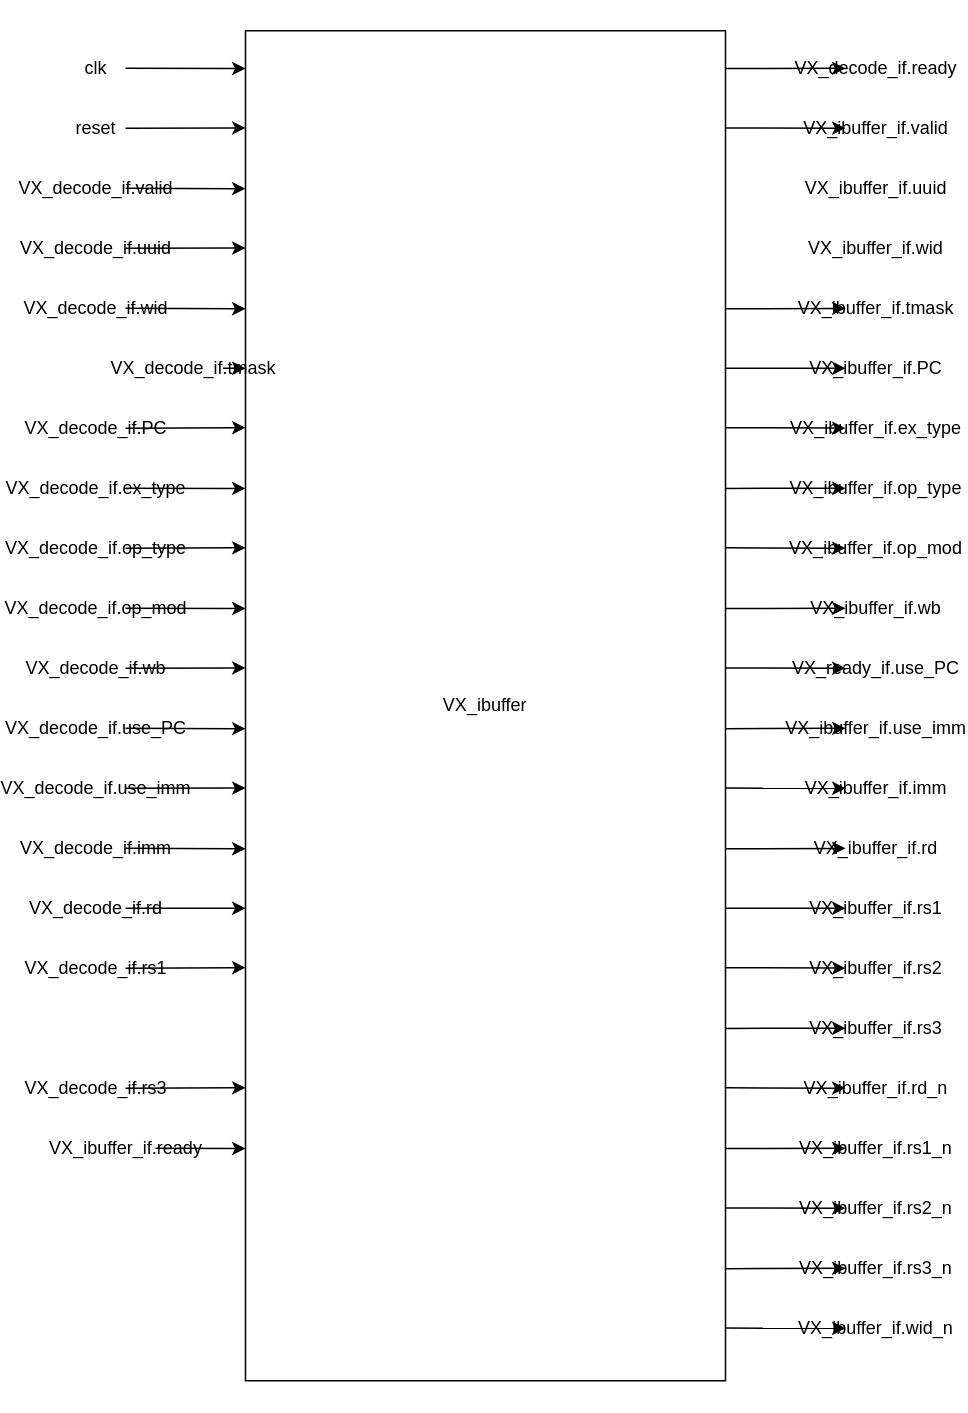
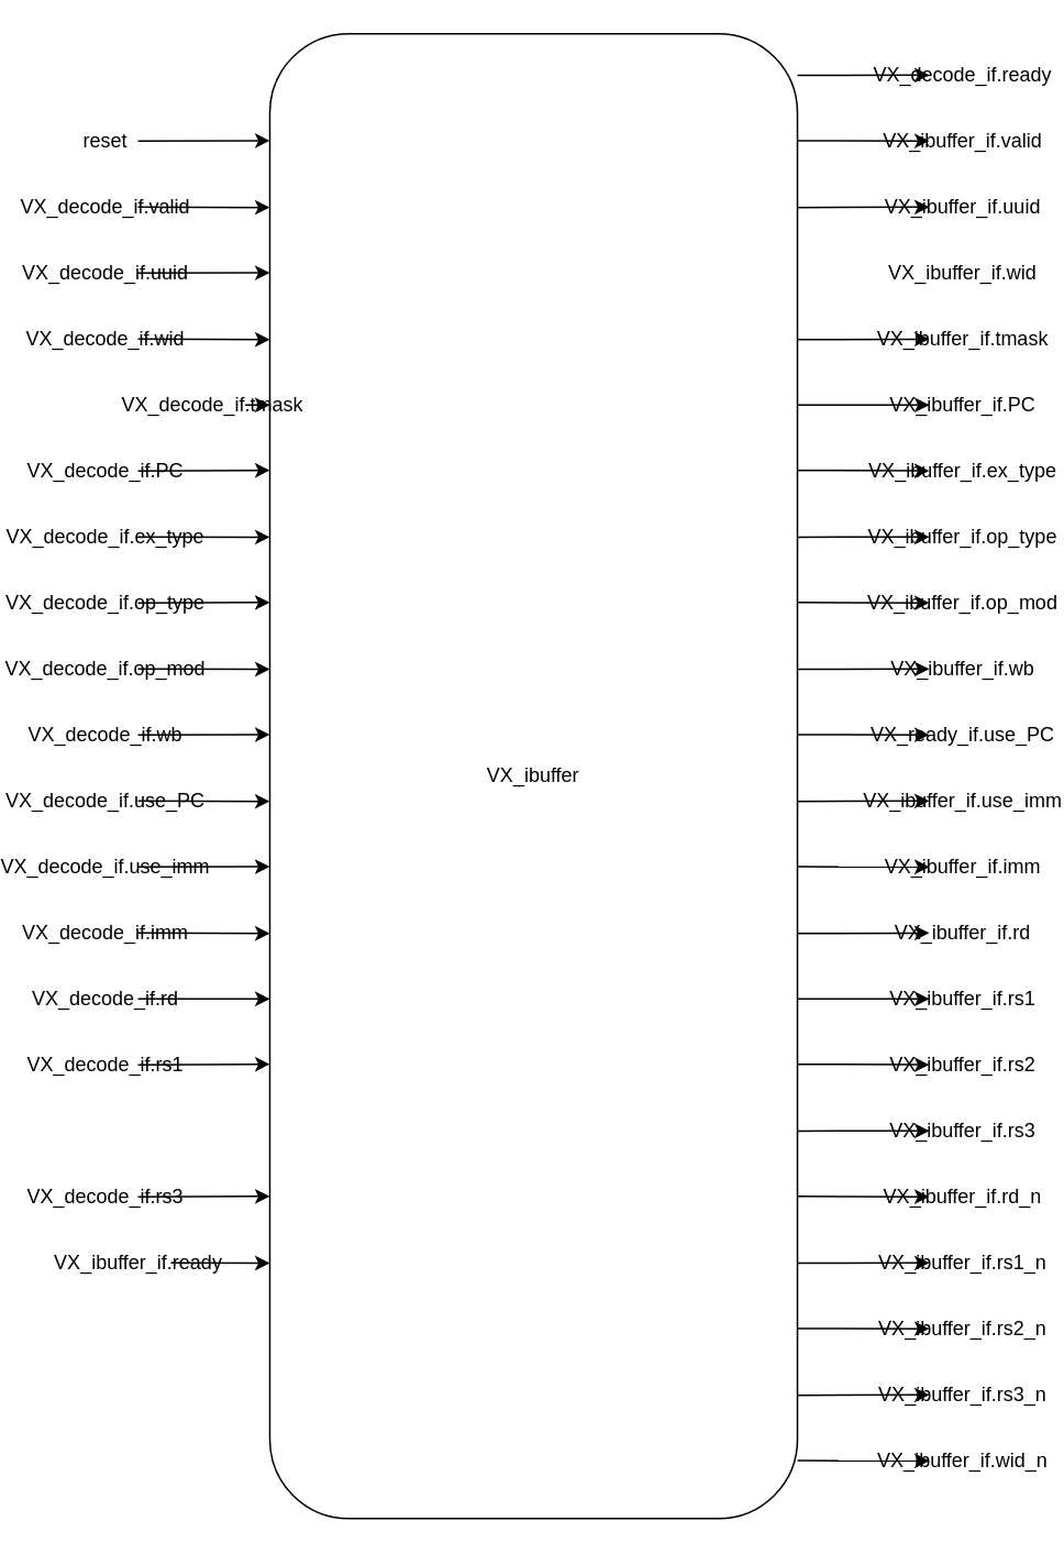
  <mxCell id="0" />
  <mxCell id="1" parent="0" />
- <mxCell id="2" value="VX_ibuffer" style="rounded=0;whiteSpace=wrap;html=1;" vertex="1" parent="1"><mxGeometry x="140" y="20" width="320" height="900" as="geometry" /></mxCell>
- <mxCell id="3" value="clk" style="text;html=1;align=center;verticalAlign=middle;resizable=1;points=[];autosize=1;strokeColor=none;fillColor=none;" vertex="1" parent="1"><mxGeometry x="20" y="30" width="40" height="30" as="geometry" /></mxCell>
- <mxCell id="4" value="" style="Arrow=classic;entryX=0;entryY=0.028;entryDx=0;entryDy=0;entryPerimeter=0;" edge="1" parent="1" source="3" target="2"><mxGeometry relative="1" as="geometry" /></mxCell>
+ <mxCell id="2" value="VX_ibuffer" style="whiteSpace=wrap;html=1;rounded=1;" vertex="1" parent="1"><mxGeometry x="140" y="20" width="320" height="900" as="geometry" /></mxCell>
  <mxCell id="5" value="reset" style="text;html=1;align=center;verticalAlign=middle;resizable=1;points=[];autosize=1;strokeColor=none;fillColor=none;" vertex="1" parent="1"><mxGeometry x="20" y="70" width="40" height="30" as="geometry" /></mxCell>
  <mxCell id="6" value="" style="Arrow=classic;entryX=0;entryY=0.072;entryDx=0;entryDy=0;entryPerimeter=0;" edge="1" parent="1" source="5" target="2"><mxGeometry relative="1" as="geometry" /></mxCell>
  <mxCell id="7" value="VX_decode_if.valid" style="text;html=1;align=center;verticalAlign=middle;resizable=1;points=[];autosize=1;strokeColor=none;fillColor=none;" vertex="1" parent="1"><mxGeometry x="20" y="110" width="40" height="30" as="geometry" /></mxCell>
  <mxCell id="8" value="" style="Arrow=classic;entryX=0;entryY=0.117;entryDx=0;entryDy=0;entryPerimeter=0;" edge="1" parent="1" source="7" target="2"><mxGeometry relative="1" as="geometry" /></mxCell>
  <mxCell id="9" value="VX_decode_if.uuid" style="text;html=1;align=center;verticalAlign=middle;resizable=1;points=[];autosize=1;strokeColor=none;fillColor=none;" vertex="1" parent="1"><mxGeometry x="20" y="150" width="40" height="30" as="geometry" /></mxCell>
  <mxCell id="10" value="" style="Arrow=classic;entryX=0;entryY=0.161;entryDx=0;entryDy=0;entryPerimeter=0;" edge="1" parent="1" source="9" target="2"><mxGeometry relative="1" as="geometry" /></mxCell>
  <mxCell id="11" value="VX_decode_if.wid" style="text;html=1;align=center;verticalAlign=middle;resizable=1;points=[];autosize=1;strokeColor=none;fillColor=none;" vertex="1" parent="1"><mxGeometry x="20" y="190" width="40" height="30" as="geometry" /></mxCell>
  <mxCell id="12" value="" style="Arrow=classic;entryX=0;entryY=0.206;entryDx=0;entryDy=0;entryPerimeter=0;" edge="1" parent="1" source="11" target="2"><mxGeometry relative="1" as="geometry" /></mxCell>
  <mxCell id="13" value="VX_decode_if.tmask" style="text;html=1;align=center;verticalAlign=middle;resizable=1;points=[];autosize=1;strokeColor=none;fillColor=none;" vertex="1" parent="1"><mxGeometry x="85" y="230" width="40" height="30" as="geometry" /></mxCell>
  <mxCell id="14" value="" style="Arrow=classic;entryX=0;entryY=0.25;entryDx=0;entryDy=0;entryPerimeter=0;" edge="1" parent="1" source="13" target="2"><mxGeometry relative="1" as="geometry" /></mxCell>
  <mxCell id="15" value="VX_decode_if.PC" style="text;html=1;align=center;verticalAlign=middle;resizable=1;points=[];autosize=1;strokeColor=none;fillColor=none;" vertex="1" parent="1"><mxGeometry x="20" y="270" width="40" height="30" as="geometry" /></mxCell>
  <mxCell id="16" value="" style="Arrow=classic;entryX=0;entryY=0.294;entryDx=0;entryDy=0;entryPerimeter=0;" edge="1" parent="1" source="15" target="2"><mxGeometry relative="1" as="geometry" /></mxCell>
  <mxCell id="17" value="VX_decode_if.ex_type" style="text;html=1;align=center;verticalAlign=middle;resizable=1;points=[];autosize=1;strokeColor=none;fillColor=none;" vertex="1" parent="1"><mxGeometry x="20" y="310" width="40" height="30" as="geometry" /></mxCell>
  <mxCell id="18" value="" style="Arrow=classic;entryX=0;entryY=0.339;entryDx=0;entryDy=0;entryPerimeter=0;" edge="1" parent="1" source="17" target="2"><mxGeometry relative="1" as="geometry" /></mxCell>
  <mxCell id="19" value="VX_decode_if.op_type" style="text;html=1;align=center;verticalAlign=middle;resizable=1;points=[];autosize=1;strokeColor=none;fillColor=none;" vertex="1" parent="1"><mxGeometry x="20" y="350" width="40" height="30" as="geometry" /></mxCell>
  <mxCell id="20" value="" style="Arrow=classic;entryX=0;entryY=0.383;entryDx=0;entryDy=0;entryPerimeter=0;" edge="1" parent="1" source="19" target="2"><mxGeometry relative="1" as="geometry" /></mxCell>
  <mxCell id="21" value="VX_decode_if.op_mod" style="text;html=1;align=center;verticalAlign=middle;resizable=1;points=[];autosize=1;strokeColor=none;fillColor=none;" vertex="1" parent="1"><mxGeometry x="20" y="390" width="40" height="30" as="geometry" /></mxCell>
  <mxCell id="22" value="" style="Arrow=classic;entryX=0;entryY=0.428;entryDx=0;entryDy=0;entryPerimeter=0;" edge="1" parent="1" source="21" target="2"><mxGeometry relative="1" as="geometry" /></mxCell>
  <mxCell id="23" value="VX_decode_if.wb" style="text;html=1;align=center;verticalAlign=middle;resizable=1;points=[];autosize=1;strokeColor=none;fillColor=none;" vertex="1" parent="1"><mxGeometry x="20" y="430" width="40" height="30" as="geometry" /></mxCell>
  <mxCell id="24" value="" style="Arrow=classic;entryX=0;entryY=0.472;entryDx=0;entryDy=0;entryPerimeter=0;" edge="1" parent="1" source="23" target="2"><mxGeometry relative="1" as="geometry" /></mxCell>
  <mxCell id="25" value="VX_decode_if.use_PC" style="text;html=1;align=center;verticalAlign=middle;resizable=1;points=[];autosize=1;strokeColor=none;fillColor=none;" vertex="1" parent="1"><mxGeometry x="20" y="470" width="40" height="30" as="geometry" /></mxCell>
  <mxCell id="26" value="" style="Arrow=classic;entryX=0;entryY=0.517;entryDx=0;entryDy=0;entryPerimeter=0;" edge="1" parent="1" source="25" target="2"><mxGeometry relative="1" as="geometry" /></mxCell>
  <mxCell id="27" value="VX_decode_if.use_imm" style="text;html=1;align=center;verticalAlign=middle;resizable=1;points=[];autosize=1;strokeColor=none;fillColor=none;" vertex="1" parent="1"><mxGeometry x="20" y="510" width="40" height="30" as="geometry" /></mxCell>
  <mxCell id="28" value="" style="Arrow=classic;entryX=0;entryY=0.561;entryDx=0;entryDy=0;entryPerimeter=0;" edge="1" parent="1" source="27" target="2"><mxGeometry relative="1" as="geometry" /></mxCell>
  <mxCell id="29" value="VX_decode_if.imm" style="text;html=1;align=center;verticalAlign=middle;resizable=1;points=[];autosize=1;strokeColor=none;fillColor=none;" vertex="1" parent="1"><mxGeometry x="20" y="550" width="40" height="30" as="geometry" /></mxCell>
  <mxCell id="30" value="" style="Arrow=classic;entryX=0;entryY=0.606;entryDx=0;entryDy=0;entryPerimeter=0;" edge="1" parent="1" source="29" target="2"><mxGeometry relative="1" as="geometry" /></mxCell>
  <mxCell id="31" value="VX_decode_if.rd" style="text;html=1;align=center;verticalAlign=middle;resizable=1;points=[];autosize=1;strokeColor=none;fillColor=none;" vertex="1" parent="1"><mxGeometry x="20" y="590" width="40" height="30" as="geometry" /></mxCell>
  <mxCell id="32" value="" style="Arrow=classic;entryX=0;entryY=0.65;entryDx=0;entryDy=0;entryPerimeter=0;" edge="1" parent="1" source="31" target="2"><mxGeometry relative="1" as="geometry" /></mxCell>
  <mxCell id="33" value="VX_decode_if.rs1" style="text;html=1;align=center;verticalAlign=middle;resizable=1;points=[];autosize=1;strokeColor=none;fillColor=none;" vertex="1" parent="1"><mxGeometry x="20" y="630" width="40" height="30" as="geometry" /></mxCell>
  <mxCell id="34" value="" style="Arrow=classic;entryX=0;entryY=0.694;entryDx=0;entryDy=0;entryPerimeter=0;" edge="1" parent="1" source="33" target="2"><mxGeometry relative="1" as="geometry" /></mxCell>
  <mxCell id="35" value="VX_decode_if.rs3" style="text;html=1;align=center;verticalAlign=middle;resizable=1;points=[];autosize=1;strokeColor=none;fillColor=none;" vertex="1" parent="1"><mxGeometry x="20" y="710" width="40" height="30" as="geometry" /></mxCell>
  <mxCell id="36" value="" style="Arrow=classic;entryX=0;entryY=0.783;entryDx=0;entryDy=0;entryPerimeter=0;" edge="1" parent="1" source="35" target="2"><mxGeometry relative="1" as="geometry" /></mxCell>
  <mxCell id="37" value="VX_ibuffer_if.ready" style="text;html=1;align=center;verticalAlign=middle;resizable=1;points=[];autosize=1;strokeColor=none;fillColor=none;" vertex="1" parent="1"><mxGeometry x="40" y="750" width="40" height="30" as="geometry" /></mxCell>
  <mxCell id="38" value="" style="Arrow=classic;entryX=0;entryY=0.828;entryDx=0;entryDy=0;entryPerimeter=0;" edge="1" parent="1" source="37" target="2"><mxGeometry relative="1" as="geometry" /></mxCell>
  <mxCell id="39" value="VX_decode_if.ready" style="text;html=1;align=center;verticalAlign=middle;resizable=1;points=[];autosize=1;strokeColor=none;fillColor=none;" vertex="1" parent="1"><mxGeometry x="540" y="30" width="40" height="30" as="geometry" /></mxCell>
  <mxCell id="40" value="" style="Arrow=classic;exitX=1;exitY=0.028;exitDx=0;exitDy=0;;entryPerimeter=0;" edge="1" parent="1" source="2" target="39"><mxGeometry relative="1" as="geometry" /></mxCell>
  <mxCell id="41" value="VX_ibuffer_if.valid" style="text;html=1;align=center;verticalAlign=middle;resizable=1;points=[];autosize=1;strokeColor=none;fillColor=none;" vertex="1" parent="1"><mxGeometry x="540" y="70" width="40" height="30" as="geometry" /></mxCell>
  <mxCell id="42" value="" style="Arrow=classic;exitX=1;exitY=0.072;exitDx=0;exitDy=0;;entryPerimeter=0;" edge="1" parent="1" source="2" target="41"><mxGeometry relative="1" as="geometry" /></mxCell>
  <mxCell id="43" value="VX_ibuffer_if.uuid" style="text;html=1;align=center;verticalAlign=middle;resizable=1;points=[];autosize=1;strokeColor=none;fillColor=none;" vertex="1" parent="1"><mxGeometry x="540" y="110" width="40" height="30" as="geometry" /></mxCell>
+ <mxCell id="44" value="" style="Arrow=classic;exitX=1;exitY=0.117;exitDx=0;exitDy=0;;entryPerimeter=0;" edge="1" parent="1" source="2" target="43"><mxGeometry relative="1" as="geometry" /></mxCell>
  <mxCell id="45" value="VX_ibuffer_if.wid" style="text;html=1;align=center;verticalAlign=middle;resizable=1;points=[];autosize=1;strokeColor=none;fillColor=none;" vertex="1" parent="1"><mxGeometry x="540" y="150" width="40" height="30" as="geometry" /></mxCell>
  <mxCell id="46" value="VX_ibuffer_if.tmask" style="text;html=1;align=center;verticalAlign=middle;resizable=1;points=[];autosize=1;strokeColor=none;fillColor=none;" vertex="1" parent="1"><mxGeometry x="540" y="190" width="40" height="30" as="geometry" /></mxCell>
  <mxCell id="47" value="" style="Arrow=classic;exitX=1;exitY=0.206;exitDx=0;exitDy=0;;entryPerimeter=0;" edge="1" parent="1" source="2" target="46"><mxGeometry relative="1" as="geometry" /></mxCell>
  <mxCell id="48" value="VX_ibuffer_if.PC" style="text;html=1;align=center;verticalAlign=middle;resizable=1;points=[];autosize=1;strokeColor=none;fillColor=none;" vertex="1" parent="1"><mxGeometry x="540" y="230" width="40" height="30" as="geometry" /></mxCell>
  <mxCell id="49" value="" style="Arrow=classic;exitX=1;exitY=0.25;exitDx=0;exitDy=0;;entryPerimeter=0;" edge="1" parent="1" source="2" target="48"><mxGeometry relative="1" as="geometry" /></mxCell>
  <mxCell id="50" value="VX_ibuffer_if.ex_type" style="text;html=1;align=center;verticalAlign=middle;resizable=1;points=[];autosize=1;strokeColor=none;fillColor=none;" vertex="1" parent="1"><mxGeometry x="540" y="270" width="40" height="30" as="geometry" /></mxCell>
  <mxCell id="51" value="" style="Arrow=classic;exitX=1;exitY=0.294;exitDx=0;exitDy=0;;entryPerimeter=0;" edge="1" parent="1" source="2" target="50"><mxGeometry relative="1" as="geometry" /></mxCell>
  <mxCell id="52" value="VX_ibuffer_if.op_type" style="text;html=1;align=center;verticalAlign=middle;resizable=1;points=[];autosize=1;strokeColor=none;fillColor=none;" vertex="1" parent="1"><mxGeometry x="540" y="310" width="40" height="30" as="geometry" /></mxCell>
  <mxCell id="53" value="" style="Arrow=classic;exitX=1;exitY=0.339;exitDx=0;exitDy=0;;entryPerimeter=0;" edge="1" parent="1" source="2" target="52"><mxGeometry relative="1" as="geometry" /></mxCell>
  <mxCell id="54" value="VX_ibuffer_if.op_mod" style="text;html=1;align=center;verticalAlign=middle;resizable=1;points=[];autosize=1;strokeColor=none;fillColor=none;" vertex="1" parent="1"><mxGeometry x="540" y="350" width="40" height="30" as="geometry" /></mxCell>
  <mxCell id="55" value="" style="Arrow=classic;exitX=1;exitY=0.383;exitDx=0;exitDy=0;;entryPerimeter=0;" edge="1" parent="1" source="2" target="54"><mxGeometry relative="1" as="geometry" /></mxCell>
  <mxCell id="56" value="VX_ibuffer_if.wb" style="text;html=1;align=center;verticalAlign=middle;resizable=1;points=[];autosize=1;strokeColor=none;fillColor=none;" vertex="1" parent="1"><mxGeometry x="540" y="390" width="40" height="30" as="geometry" /></mxCell>
  <mxCell id="57" value="" style="Arrow=classic;exitX=1;exitY=0.428;exitDx=0;exitDy=0;;entryPerimeter=0;" edge="1" parent="1" source="2" target="56"><mxGeometry relative="1" as="geometry" /></mxCell>
  <mxCell id="58" value="VX_ready_if.use_PC" style="text;html=1;align=center;verticalAlign=middle;resizable=1;points=[];autosize=1;strokeColor=none;fillColor=none;" vertex="1" parent="1"><mxGeometry x="540" y="430" width="40" height="30" as="geometry" /></mxCell>
  <mxCell id="59" value="" style="Arrow=classic;exitX=1;exitY=0.472;exitDx=0;exitDy=0;;entryPerimeter=0;" edge="1" parent="1" source="2" target="58"><mxGeometry relative="1" as="geometry" /></mxCell>
  <mxCell id="60" value="VX_ibuffer_if.use_imm" style="text;html=1;align=center;verticalAlign=middle;resizable=1;points=[];autosize=1;strokeColor=none;fillColor=none;" vertex="1" parent="1"><mxGeometry x="540" y="470" width="40" height="30" as="geometry" /></mxCell>
  <mxCell id="61" value="" style="Arrow=classic;exitX=1;exitY=0.517;exitDx=0;exitDy=0;;entryPerimeter=0;" edge="1" parent="1" source="2" target="60"><mxGeometry relative="1" as="geometry" /></mxCell>
  <mxCell id="62" value="VX_ibuffer_if.imm" style="text;html=1;align=center;verticalAlign=middle;resizable=1;points=[];autosize=1;strokeColor=none;fillColor=none;" vertex="1" parent="1"><mxGeometry x="540" y="510" width="40" height="30" as="geometry" /></mxCell>
  <mxCell id="63" value="" style="Arrow=classic;exitX=1;exitY=0.561;exitDx=0;exitDy=0;;entryPerimeter=0;" edge="1" parent="1" source="2" target="62"><mxGeometry relative="1" as="geometry" /></mxCell>
  <mxCell id="64" value="VX_ibuffer_if.rd" style="text;html=1;align=center;verticalAlign=middle;resizable=1;points=[];autosize=1;strokeColor=none;fillColor=none;" vertex="1" parent="1"><mxGeometry x="540" y="550" width="40" height="30" as="geometry" /></mxCell>
  <mxCell id="65" value="" style="Arrow=classic;exitX=1;exitY=0.606;exitDx=0;exitDy=0;;entryPerimeter=0;" edge="1" parent="1" source="2" target="64"><mxGeometry relative="1" as="geometry" /></mxCell>
  <mxCell id="66" value="VX_ibuffer_if.rs1" style="text;html=1;align=center;verticalAlign=middle;resizable=1;points=[];autosize=1;strokeColor=none;fillColor=none;" vertex="1" parent="1"><mxGeometry x="540" y="590" width="40" height="30" as="geometry" /></mxCell>
  <mxCell id="67" value="" style="Arrow=classic;exitX=1;exitY=0.65;exitDx=0;exitDy=0;;entryPerimeter=0;" edge="1" parent="1" source="2" target="66"><mxGeometry relative="1" as="geometry" /></mxCell>
  <mxCell id="68" value="VX_ibuffer_if.rs2" style="text;html=1;align=center;verticalAlign=middle;resizable=1;points=[];autosize=1;strokeColor=none;fillColor=none;" vertex="1" parent="1"><mxGeometry x="540" y="630" width="40" height="30" as="geometry" /></mxCell>
  <mxCell id="69" value="" style="Arrow=classic;exitX=1;exitY=0.694;exitDx=0;exitDy=0;;entryPerimeter=0;" edge="1" parent="1" source="2" target="68"><mxGeometry relative="1" as="geometry" /></mxCell>
  <mxCell id="70" value="VX_ibuffer_if.rs3" style="text;html=1;align=center;verticalAlign=middle;resizable=1;points=[];autosize=1;strokeColor=none;fillColor=none;" vertex="1" parent="1"><mxGeometry x="540" y="670" width="40" height="30" as="geometry" /></mxCell>
  <mxCell id="71" value="" style="Arrow=classic;exitX=1;exitY=0.739;exitDx=0;exitDy=0;;entryPerimeter=0;" edge="1" parent="1" source="2" target="70"><mxGeometry relative="1" as="geometry" /></mxCell>
  <mxCell id="72" value="VX_ibuffer_if.rd_n" style="text;html=1;align=center;verticalAlign=middle;resizable=1;points=[];autosize=1;strokeColor=none;fillColor=none;" vertex="1" parent="1"><mxGeometry x="540" y="710" width="40" height="30" as="geometry" /></mxCell>
  <mxCell id="73" value="" style="Arrow=classic;exitX=1;exitY=0.783;exitDx=0;exitDy=0;;entryPerimeter=0;" edge="1" parent="1" source="2" target="72"><mxGeometry relative="1" as="geometry" /></mxCell>
  <mxCell id="74" value="VX_ibuffer_if.rs1_n" style="text;html=1;align=center;verticalAlign=middle;resizable=1;points=[];autosize=1;strokeColor=none;fillColor=none;" vertex="1" parent="1"><mxGeometry x="540" y="750" width="40" height="30" as="geometry" /></mxCell>
  <mxCell id="75" value="" style="Arrow=classic;exitX=1;exitY=0.828;exitDx=0;exitDy=0;;entryPerimeter=0;" edge="1" parent="1" source="2" target="74"><mxGeometry relative="1" as="geometry" /></mxCell>
  <mxCell id="76" value="VX_ibuffer_if.rs2_n" style="text;html=1;align=center;verticalAlign=middle;resizable=1;points=[];autosize=1;strokeColor=none;fillColor=none;" vertex="1" parent="1"><mxGeometry x="540" y="790" width="40" height="30" as="geometry" /></mxCell>
  <mxCell id="77" value="" style="Arrow=classic;exitX=1;exitY=0.872;exitDx=0;exitDy=0;;entryPerimeter=0;" edge="1" parent="1" source="2" target="76"><mxGeometry relative="1" as="geometry" /></mxCell>
  <mxCell id="78" value="VX_ibuffer_if.rs3_n" style="text;html=1;align=center;verticalAlign=middle;resizable=1;points=[];autosize=1;strokeColor=none;fillColor=none;" vertex="1" parent="1"><mxGeometry x="540" y="830" width="40" height="30" as="geometry" /></mxCell>
  <mxCell id="79" value="" style="Arrow=classic;exitX=1;exitY=0.917;exitDx=0;exitDy=0;;entryPerimeter=0;" edge="1" parent="1" source="2" target="78"><mxGeometry relative="1" as="geometry" /></mxCell>
  <mxCell id="80" value="VX_ibuffer_if.wid_n" style="text;html=1;align=center;verticalAlign=middle;resizable=1;points=[];autosize=1;strokeColor=none;fillColor=none;" vertex="1" parent="1"><mxGeometry x="540" y="870" width="40" height="30" as="geometry" /></mxCell>
  <mxCell id="81" value="" style="Arrow=classic;exitX=1;exitY=0.961;exitDx=0;exitDy=0;;entryPerimeter=0;" edge="1" parent="1" source="2" target="80"><mxGeometry relative="1" as="geometry" /></mxCell>
